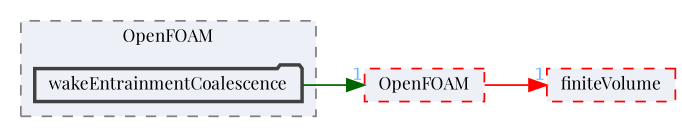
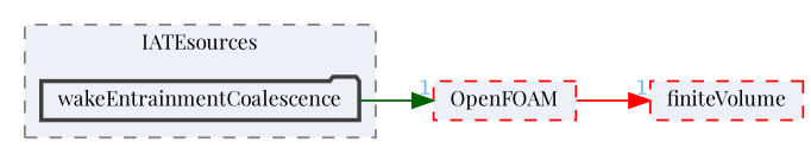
  digraph {
    compound=true
    fontname="Playfair Display"
    rankdir=LR
    node [color=red fillcolor="#edf0f7" fontname="Playfair Display" fontsize=10 shape=box style="filled,dashed"]
    edge [fontcolor=steelblue1 fontname="Playfair Display" fontsize=10 headlabel=1 labeldistance=1.5 labelfontname=Helvetica labelfontsize=10]
    n1 [color=grey25 height=0.2 label=wakeEntrainmentCoalescence shape=folder style="filled,bold" width=0.4]
    n2 [height=0.2 label=OpenFOAM width=0.4]
    n3 [height=0.2 label=finiteVolume width=0.4]
    subgraph cluster_1 {
      bgcolor="#edf0f7"
      fontsize=10
-     label=OpenFOAM
+     label=IATEsources
      pencolor=grey50
      style="filled,dashed"
      n1
    }
    n1 -> n2 [color=darkgreen]
    n2 -> n3 [color=red]
  }
